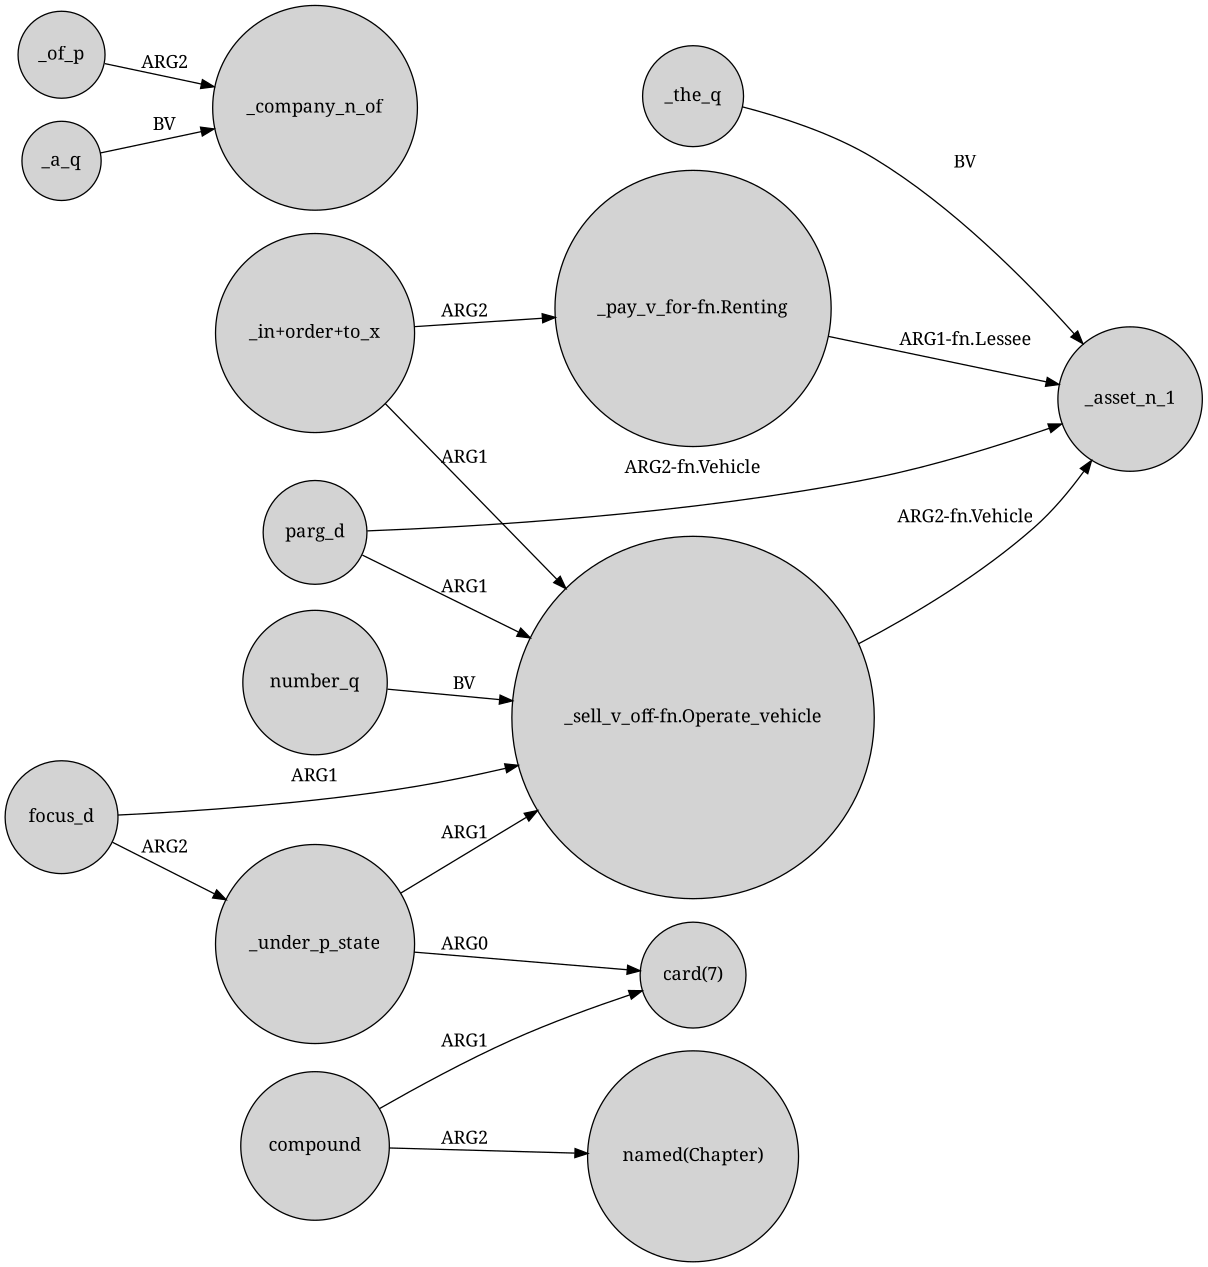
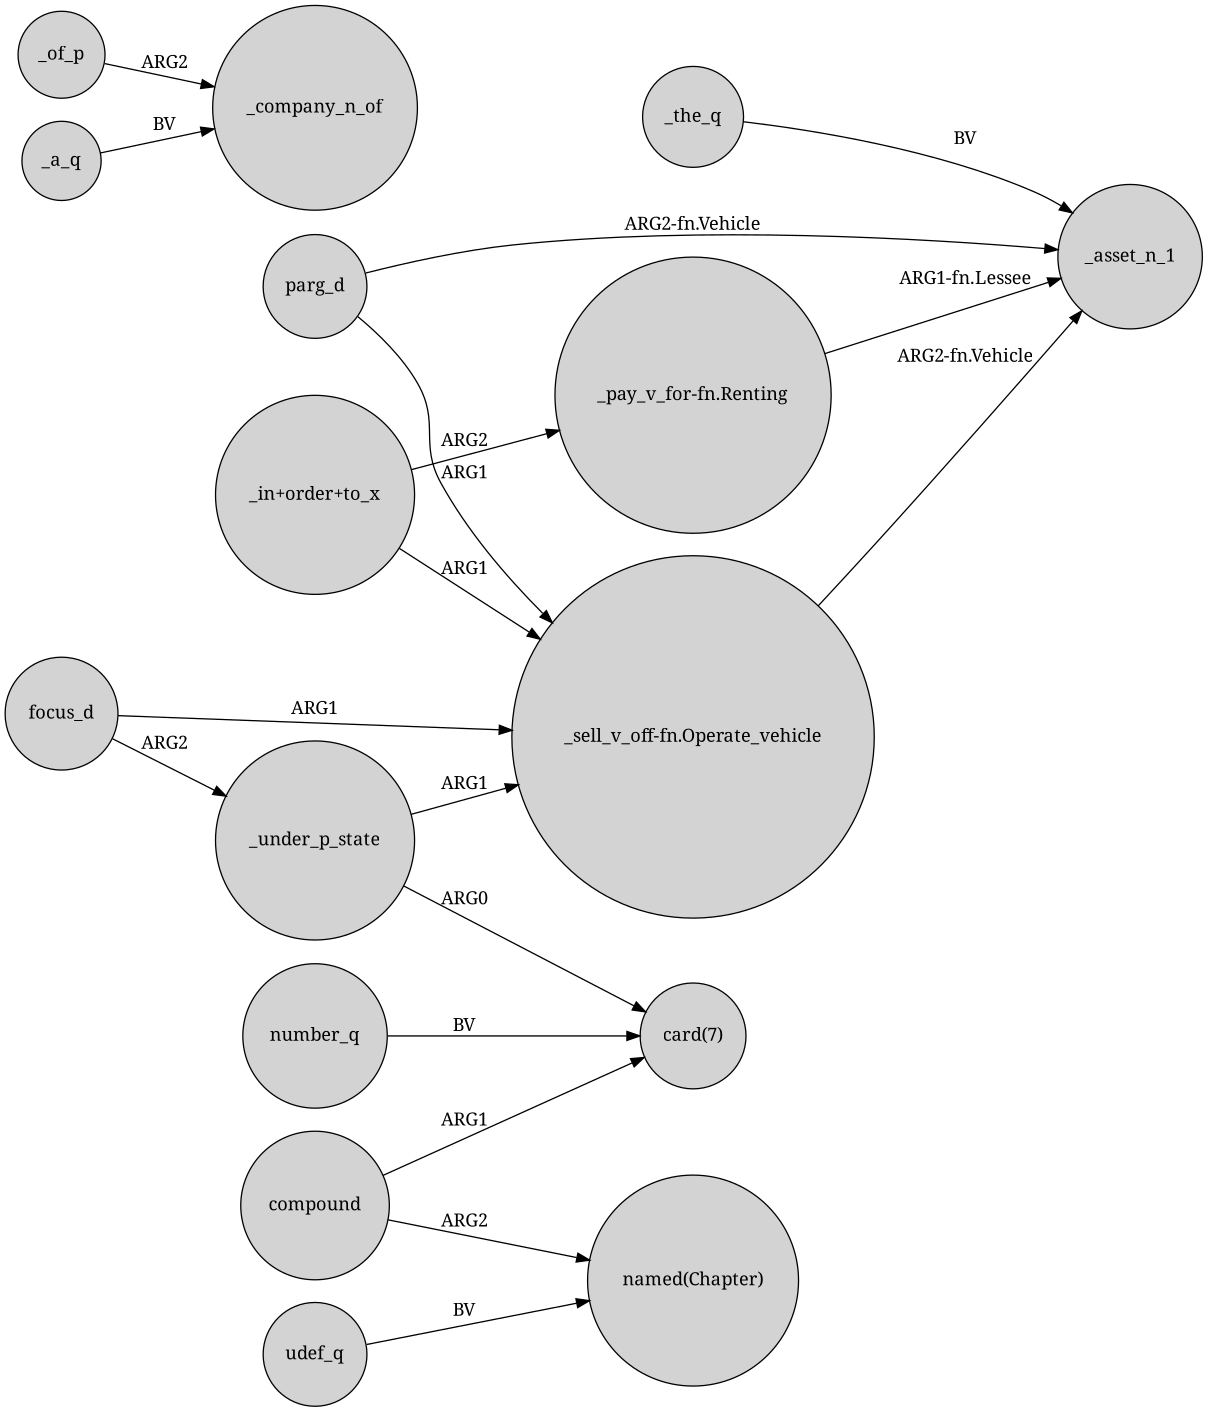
  digraph {
    fontname="Noto Serif"
    rankdir=LR
    node [fontname="Noto Serif" shape=circle style=filled]
    edge [fontname="Noto Serif"]
    _the_q
    _asset_n_1
    "_pay_v_for-fn.Renting"
    parg_d
    "_sell_v_off-fn.Operate_vehicle"
    number_q
    "card(7)"
    _of_p
    _company_n_of
    "_in+order+to_x"
    _a_q
    focus_d
    _under_p_state
    compound
    "named(Chapter)"
+   udef_q
    _the_q -> _asset_n_1 [label=BV]
    "_pay_v_for-fn.Renting" -> _asset_n_1 [label="ARG1-fn.Lessee"]
    parg_d -> _asset_n_1 [label="ARG2-fn.Vehicle"]
    parg_d -> "_sell_v_off-fn.Operate_vehicle" [label=ARG1]
    "_sell_v_off-fn.Operate_vehicle" -> _asset_n_1 [label="ARG2-fn.Vehicle"]
-   number_q -> "_sell_v_off-fn.Operate_vehicle" [label=BV]
+   number_q -> "card(7)" [label=BV]
    _of_p -> _company_n_of [label=ARG2]
    "_in+order+to_x" -> "_pay_v_for-fn.Renting" [label=ARG2]
    "_in+order+to_x" -> "_sell_v_off-fn.Operate_vehicle" [label=ARG1]
    _a_q -> _company_n_of [label=BV]
    focus_d -> "_sell_v_off-fn.Operate_vehicle" [label=ARG1]
    focus_d -> _under_p_state [label=ARG2]
    _under_p_state -> "_sell_v_off-fn.Operate_vehicle" [label=ARG1]
    _under_p_state -> "card(7)" [label=ARG0]
    compound -> "card(7)" [label=ARG1]
    compound -> "named(Chapter)" [label=ARG2]
+   udef_q -> "named(Chapter)" [label=BV]
  }
